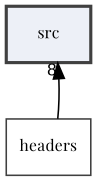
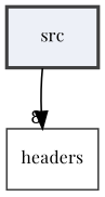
  digraph {
    compound=true
    fontname="Playfair Display"
    node [color=grey25 fillcolor="#edf0f7" fontname="Playfair Display" fontsize=10 shape=box]
    n1 [label=src style="filled,bold,"]
    n2 [label=headers]
-   n2 -> n1 [fontname="Playfair Display" fontsize=10 headlabel=8 labeldistance=1.5 labelfontname=Helvetica labelfontsize=10]
+   n1 -> n2 [fontname="Playfair Display" fontsize=10 headlabel=8 labeldistance=1.5 labelfontname=Helvetica labelfontsize=10]
  }
